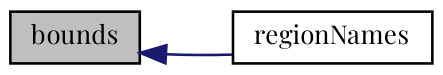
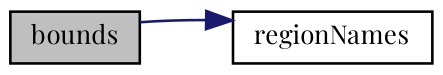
  digraph {
    rankdir=LR
    fontname="Playfair Display"
    node [color=black fontname="Playfair Display" fontsize=10 shape=record]
    n1 [fillcolor=grey75 fontcolor=black height=0.2 label=bounds style=filled width=0.4]
    n2 [height=0.2 label=regionNames width=0.4]
-   n1 -> n2 [color=midnightblue dir=back fontname="Playfair Display" fontsize=10 labelfontname=Helvetica labelfontsize=10 style=solid]
+   n2 -> n1 [color=midnightblue dir=back fontname="Playfair Display" fontsize=10 labelfontname=Helvetica labelfontsize=10 style=solid]
  }
